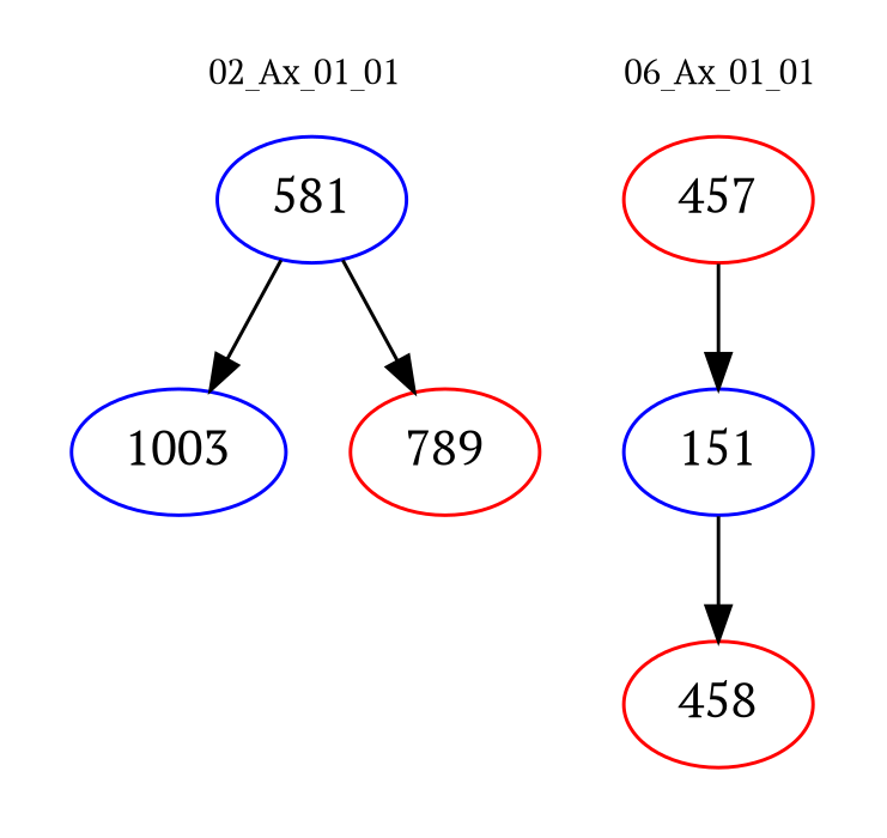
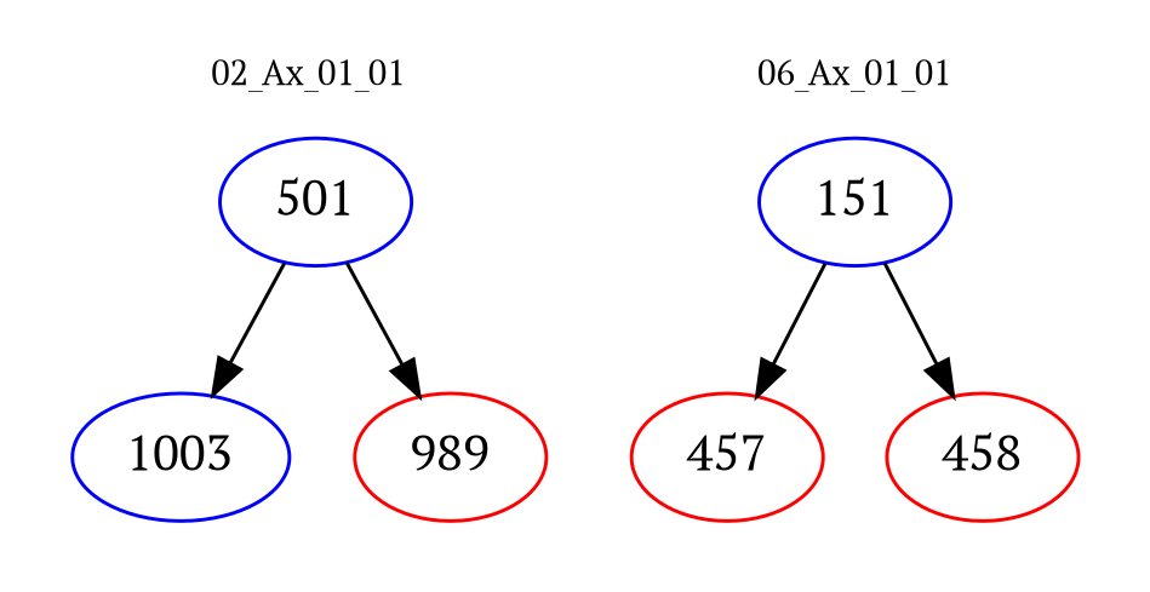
  digraph {
    fontname="PT Serif"
    node [color=blue fontname="PT Serif"]
    edge [color=black fontname="PT Serif"]
-   n1 [label=581]
+   n1 [label=501]
    n2 [label=1003]
-   n3 [color=red label=789]
+   n3 [color=red label=989]
    n4 [label=151]
    n5 [color=red label=457]
    n6 [color=red label=458]
    subgraph cluster_1 {
      color=white
      fontsize=10
      label="02_Ax_01_01"
      n1
      n2
      n3
    }
    subgraph cluster_2 {
      color=white
      fontsize=10
      label="06_Ax_01_01"
      n4
      n5
      n6
    }
    n1 -> n2
    n1 -> n3
-   n5 -> n4
+   n4 -> n5
    n4 -> n6
  }
